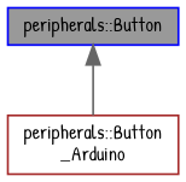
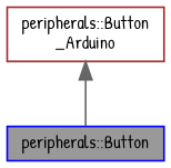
  digraph {
    fontname="Patrick Hand"
    node [fontname="Patrick Hand" fontsize=10 shape=box style=filled]
    n1 [color=blue fillcolor=grey60 fontcolor=black height=0.2 label="peripherals::Button" width=0.4]
    n2 [color=brown fillcolor=white height=0.2 label="peripherals::Button\l_Arduino" width=0.4]
-   n1 -> n2 [color=gray40 dir=back fontname="Patrick Hand" fontsize=10 labelfontname=Helvetica labelfontsize=10 style=solid]
+   n2 -> n1 [color=gray40 dir=back fontname="Patrick Hand" fontsize=10 labelfontname=Helvetica labelfontsize=10 style=solid]
  }
